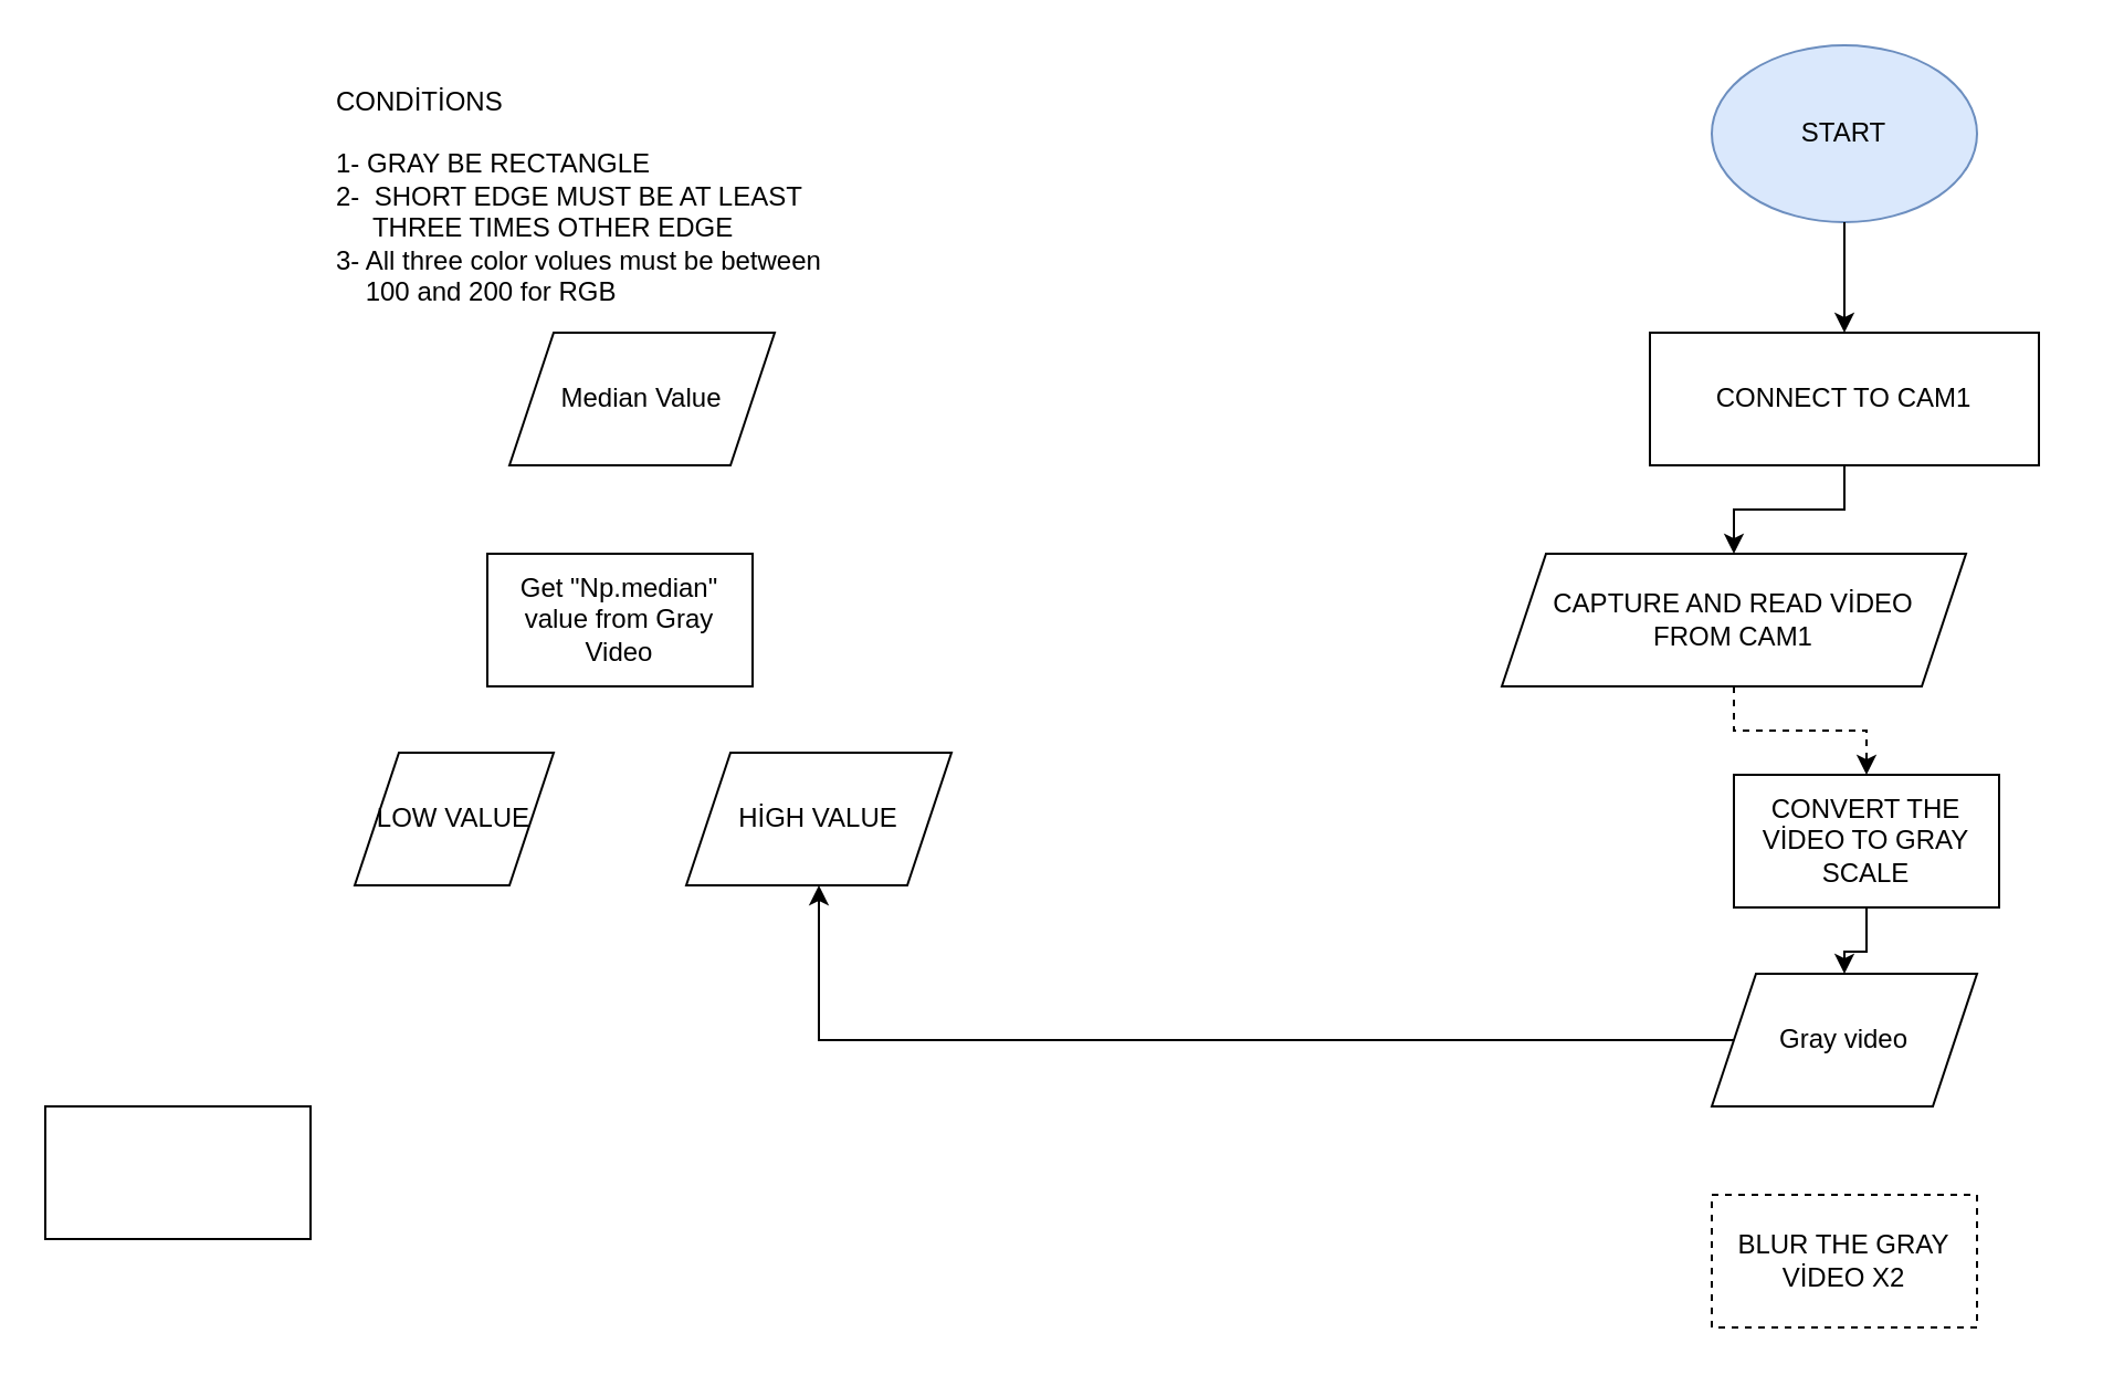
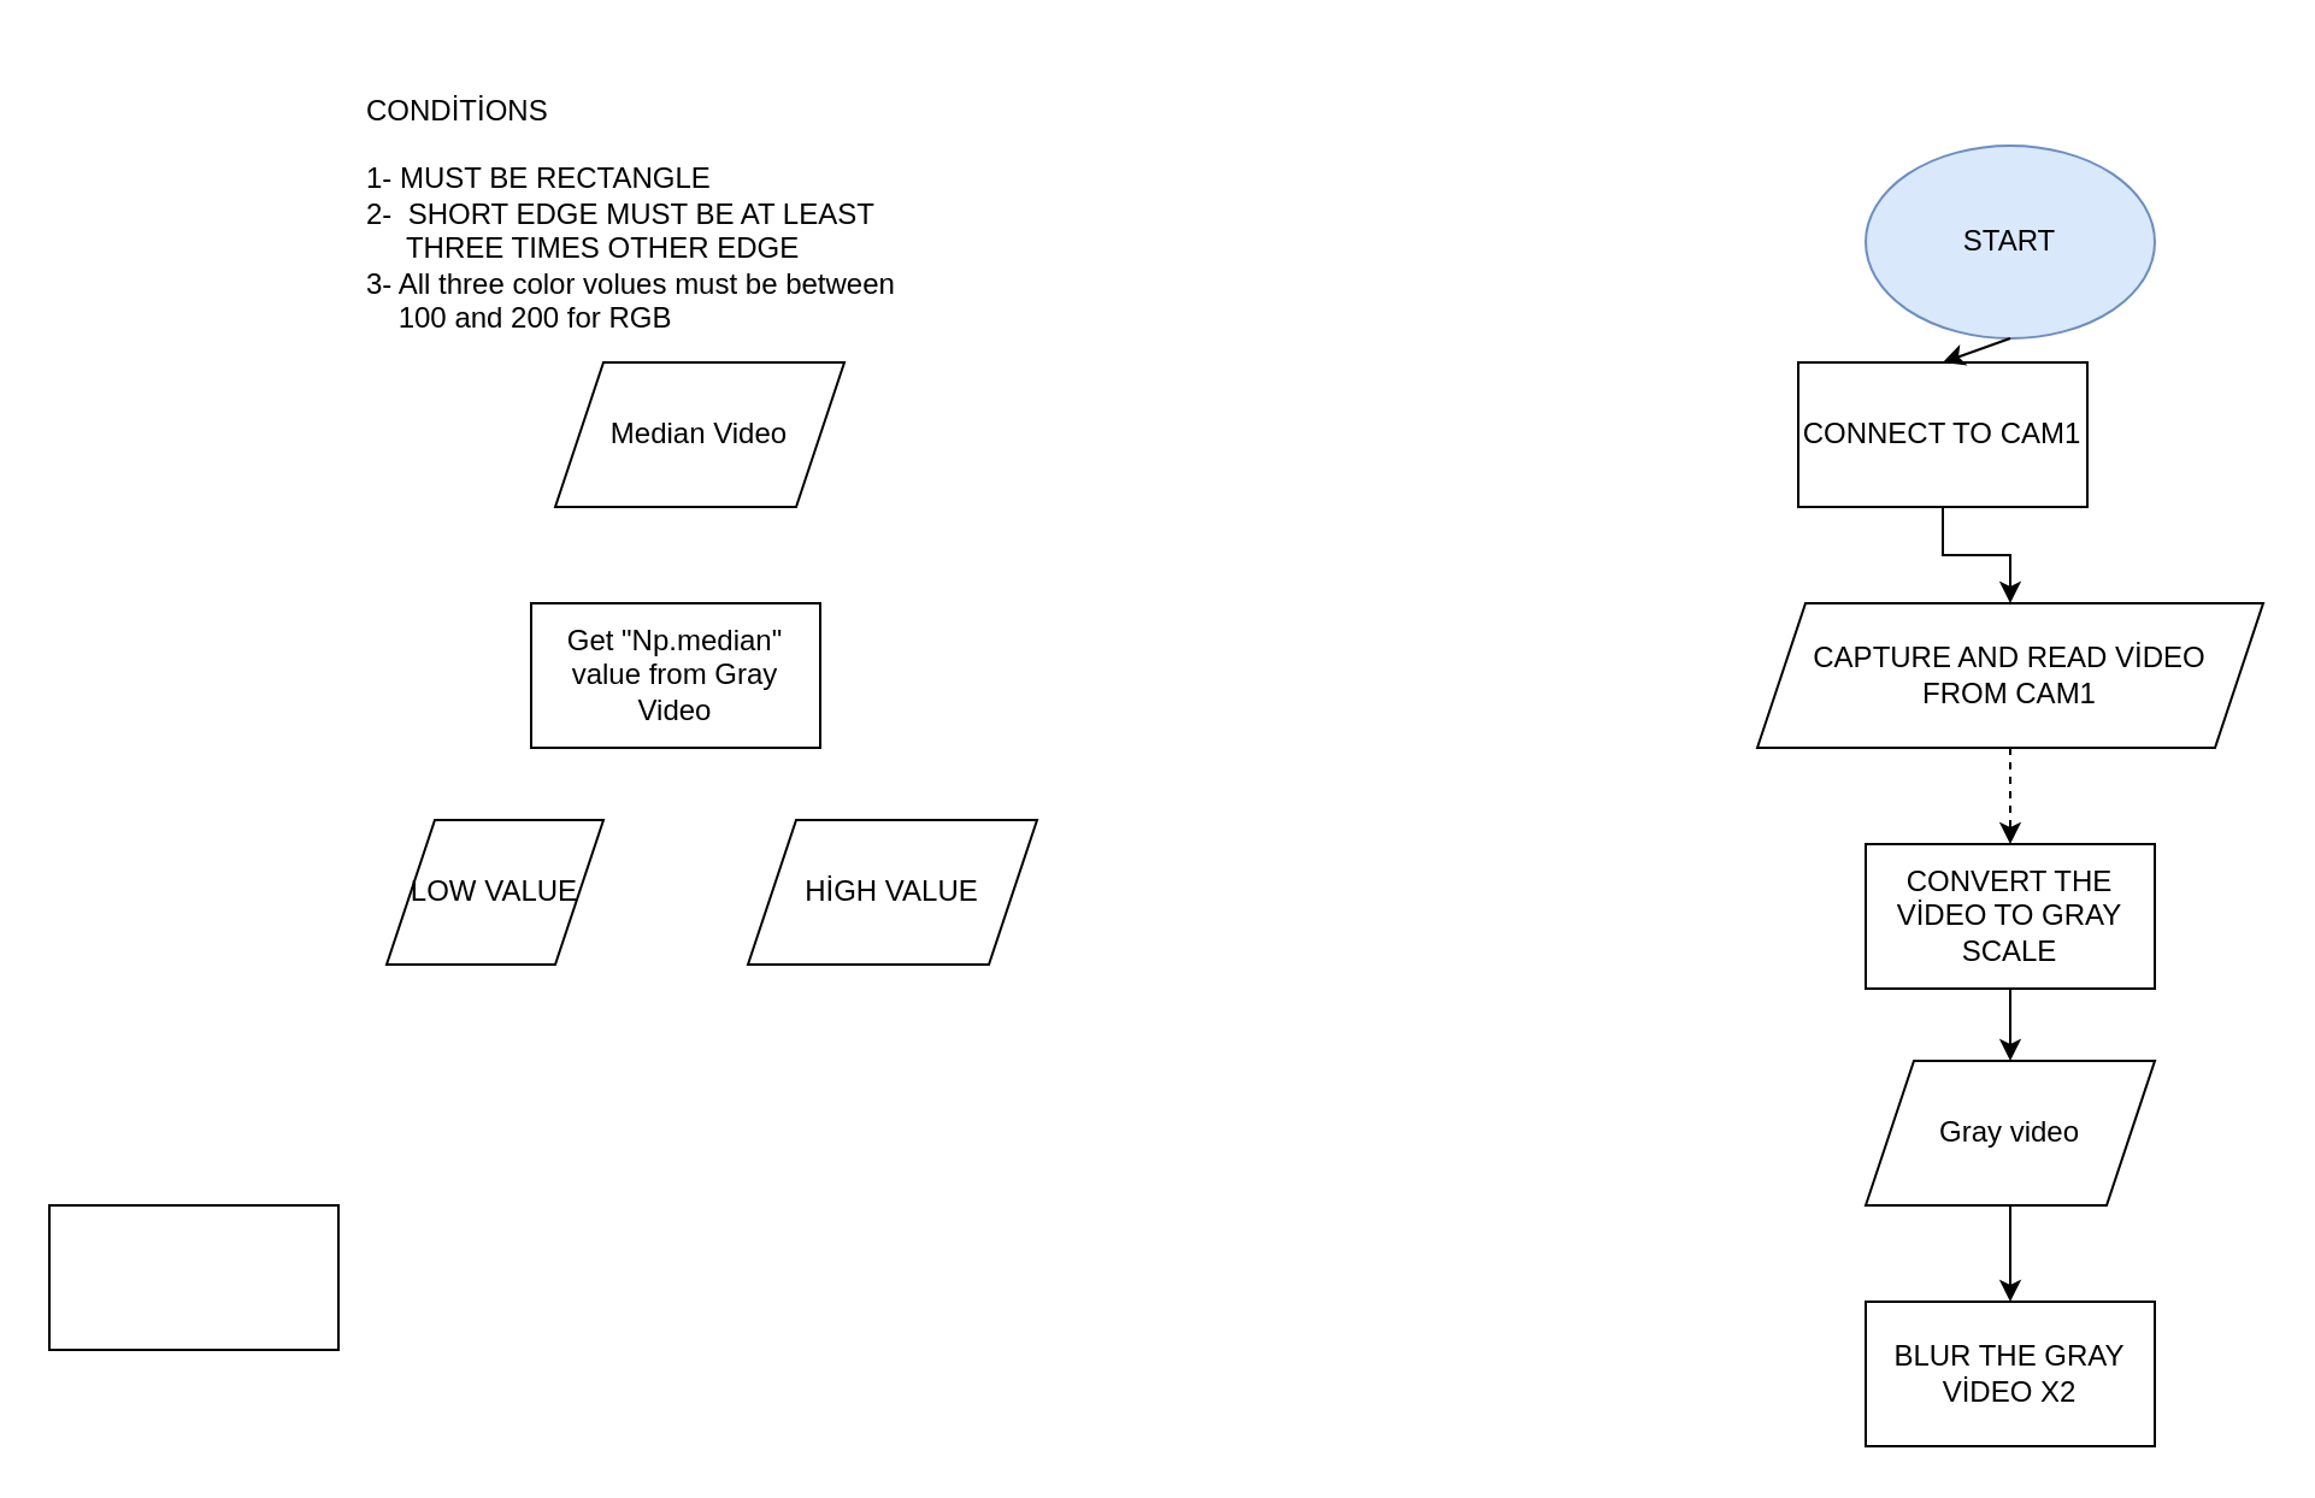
  <mxCell id="0" />
  <mxCell id="1" parent="0" />
- <mxCell id="2" value="&lt;div&gt;START&lt;br&gt;&lt;/div&gt;" style="ellipse;whiteSpace=wrap;html=1;fillColor=#dae8fc;strokeColor=#6c8ebf;" vertex="1" parent="1"><mxGeometry x="774" y="20" width="120" height="80" as="geometry" /></mxCell>
+ <mxCell id="2" value="&lt;div&gt;START&lt;br&gt;&lt;/div&gt;" style="ellipse;whiteSpace=wrap;html=1;fillColor=#dae8fc;strokeColor=#6c8ebf;" vertex="1" parent="1"><mxGeometry x="774" y="60" width="120" height="80" as="geometry" /></mxCell>
  <mxCell id="3" style="edgeStyle=orthogonalEdgeStyle;rounded=0;orthogonalLoop=1;jettySize=auto;html=1;exitX=0.5;exitY=1;exitDx=0;exitDy=0;" edge="1" parent="1" source="4" target="7"><mxGeometry relative="1" as="geometry" /></mxCell>
- <mxCell id="4" value="CONNECT TO CAM1" style="rounded=0;whiteSpace=wrap;html=1;fontFamily=Helvetica;fontSize=12;fontColor=default;align=center;strokeColor=default;fillColor=default;" vertex="1" parent="1"><mxGeometry x="746" y="150" width="176" height="60" as="geometry" /></mxCell>
+ <mxCell id="4" value="CONNECT TO CAM1" style="rounded=0;whiteSpace=wrap;html=1;fontFamily=Helvetica;fontSize=12;fontColor=default;align=center;strokeColor=default;fillColor=default;" vertex="1" parent="1"><mxGeometry x="746" y="150" width="120" height="60" as="geometry" /></mxCell>
  <mxCell id="5" value="" style="endArrow=classic;html=1;rounded=0;exitX=0.5;exitY=1;exitDx=0;exitDy=0;entryX=0.5;entryY=0;entryDx=0;entryDy=0;" edge="1" parent="1" source="2" target="4"><mxGeometry width="50" height="50" relative="1" as="geometry"><mxPoint x="810" y="390" as="sourcePoint" /><mxPoint x="860" y="340" as="targetPoint" /></mxGeometry></mxCell>
  <mxCell id="6" style="edgeStyle=orthogonalEdgeStyle;rounded=0;orthogonalLoop=1;jettySize=auto;html=1;entryX=0.5;entryY=0;entryDx=0;entryDy=0;dashed=1;" edge="1" parent="1" source="7" target="9"><mxGeometry relative="1" as="geometry" /></mxCell>
- <mxCell id="7" value="&lt;div&gt;CAPTURE AND READ VİDEO &lt;br&gt;&lt;/div&gt;&lt;div&gt;FROM CAM1&lt;/div&gt;" style="shape=parallelogram;perimeter=parallelogramPerimeter;whiteSpace=wrap;html=1;fixedSize=1;" vertex="1" parent="1"><mxGeometry x="679" y="250" width="210" height="60" as="geometry" /></mxCell>
+ <mxCell id="7" value="&lt;div&gt;CAPTURE AND READ VİDEO &lt;br&gt;&lt;/div&gt;&lt;div&gt;FROM CAM1&lt;/div&gt;" style="shape=parallelogram;perimeter=parallelogramPerimeter;whiteSpace=wrap;html=1;fixedSize=1;" vertex="1" parent="1"><mxGeometry x="729" y="250" width="210" height="60" as="geometry" /></mxCell>
  <mxCell id="8" style="edgeStyle=orthogonalEdgeStyle;rounded=0;orthogonalLoop=1;jettySize=auto;html=1;entryX=0.5;entryY=0;entryDx=0;entryDy=0;" edge="1" parent="1" source="9" target="18"><mxGeometry relative="1" as="geometry" /></mxCell>
- <mxCell id="9" value="CONVERT THE VİDEO TO GRAY SCALE" style="rounded=0;whiteSpace=wrap;html=1;" vertex="1" parent="1"><mxGeometry x="784" y="350" width="120" height="60" as="geometry" /></mxCell>
- <mxCell id="10" value="&lt;div align=&quot;left&quot;&gt;CONDİTİONS&lt;/div&gt;&lt;div align=&quot;left&quot;&gt;&lt;br&gt;&lt;/div&gt;&lt;div align=&quot;left&quot;&gt;1- GRAY BE RECTANGLE&lt;/div&gt;&lt;div align=&quot;left&quot;&gt;2-&amp;nbsp; SHORT EDGE MUST BE AT LEAST &lt;br&gt;&lt;/div&gt;&lt;div align=&quot;left&quot;&gt;&amp;nbsp;&amp;nbsp;&amp;nbsp;&amp;nbsp; THREE TIMES OTHER EDGE&lt;/div&gt;&lt;div align=&quot;left&quot;&gt;3- All three color volues must be between &lt;br&gt;&lt;/div&gt;&lt;div align=&quot;left&quot;&gt;&amp;nbsp;&amp;nbsp;&amp;nbsp; 100 and 200 for RGB&lt;/div&gt;&lt;div align=&quot;left&quot;&gt;&lt;br&gt;&lt;/div&gt;&lt;div align=&quot;left&quot;&gt;&lt;br&gt;&lt;/div&gt;&lt;div align=&quot;left&quot;&gt;&lt;br&gt;&lt;/div&gt;" style="text;html=1;resizable=0;autosize=1;align=left;verticalAlign=middle;points=[];fillColor=none;strokeColor=none;rounded=0;" vertex="1" parent="1"><mxGeometry x="150" y="30" width="240" height="160" as="geometry" /></mxCell>
- <mxCell id="11" value="BLUR THE GRAY VİDEO X2" style="rounded=0;whiteSpace=wrap;html=1;dashed=1;" vertex="1" parent="1"><mxGeometry x="774" y="540" width="120" height="60" as="geometry" /></mxCell>
+ <mxCell id="9" value="CONVERT THE VİDEO TO GRAY SCALE" style="rounded=0;whiteSpace=wrap;html=1;" vertex="1" parent="1"><mxGeometry x="774" y="350" width="120" height="60" as="geometry" /></mxCell>
+ <mxCell id="10" value="&lt;div align=&quot;left&quot;&gt;CONDİTİONS&lt;/div&gt;&lt;div align=&quot;left&quot;&gt;&lt;br&gt;&lt;/div&gt;&lt;div align=&quot;left&quot;&gt;1- MUST BE RECTANGLE&lt;/div&gt;&lt;div align=&quot;left&quot;&gt;2-&amp;nbsp; SHORT EDGE MUST BE AT LEAST &lt;br&gt;&lt;/div&gt;&lt;div align=&quot;left&quot;&gt;&amp;nbsp;&amp;nbsp;&amp;nbsp;&amp;nbsp; THREE TIMES OTHER EDGE&lt;/div&gt;&lt;div align=&quot;left&quot;&gt;3- All three color volues must be between &lt;br&gt;&lt;/div&gt;&lt;div align=&quot;left&quot;&gt;&amp;nbsp;&amp;nbsp;&amp;nbsp; 100 and 200 for RGB&lt;/div&gt;&lt;div align=&quot;left&quot;&gt;&lt;br&gt;&lt;/div&gt;&lt;div align=&quot;left&quot;&gt;&lt;br&gt;&lt;/div&gt;&lt;div align=&quot;left&quot;&gt;&lt;br&gt;&lt;/div&gt;" style="text;html=1;resizable=0;autosize=1;align=left;verticalAlign=middle;points=[];fillColor=none;strokeColor=none;rounded=0;" vertex="1" parent="1"><mxGeometry x="150" y="30" width="240" height="160" as="geometry" /></mxCell>
+ <mxCell id="11" value="BLUR THE GRAY VİDEO X2" style="rounded=0;whiteSpace=wrap;html=1;" vertex="1" parent="1"><mxGeometry x="774" y="540" width="120" height="60" as="geometry" /></mxCell>
  <mxCell id="12" value="LOW VALUE" style="shape=parallelogram;perimeter=parallelogramPerimeter;whiteSpace=wrap;html=1;fixedSize=1;" vertex="1" parent="1"><mxGeometry x="160" y="340" width="90" height="60" as="geometry" /></mxCell>
  <mxCell id="13" value="HİGH VALUE" style="shape=parallelogram;perimeter=parallelogramPerimeter;whiteSpace=wrap;html=1;fixedSize=1;" vertex="1" parent="1"><mxGeometry x="310" y="340" width="120" height="60" as="geometry" /></mxCell>
  <mxCell id="14" value="" style="rounded=0;whiteSpace=wrap;html=1;" vertex="1" parent="1"><mxGeometry x="20" y="500" width="120" height="60" as="geometry" /></mxCell>
- <mxCell id="15" value="Median Value" style="shape=parallelogram;perimeter=parallelogramPerimeter;whiteSpace=wrap;html=1;fixedSize=1;" vertex="1" parent="1"><mxGeometry x="230" y="150" width="120" height="60" as="geometry" /></mxCell>
+ <mxCell id="15" value="Median Video" style="shape=parallelogram;perimeter=parallelogramPerimeter;whiteSpace=wrap;html=1;fixedSize=1;" vertex="1" parent="1"><mxGeometry x="230" y="150" width="120" height="60" as="geometry" /></mxCell>
  <mxCell id="16" value="Get &quot;Np.median&quot; value from Gray Video " style="rounded=0;whiteSpace=wrap;html=1;" vertex="1" parent="1"><mxGeometry x="220" y="250" width="120" height="60" as="geometry" /></mxCell>
- <mxCell id="17" style="edgeStyle=orthogonalEdgeStyle;rounded=0;orthogonalLoop=1;jettySize=auto;html=1;" edge="1" parent="1" source="18" target="13"><mxGeometry relative="1" as="geometry" /></mxCell>
+ <mxCell id="17" style="edgeStyle=orthogonalEdgeStyle;rounded=0;orthogonalLoop=1;jettySize=auto;html=1;entryX=0.5;entryY=0;entryDx=0;entryDy=0;" edge="1" parent="1" source="18" target="11"><mxGeometry relative="1" as="geometry" /></mxCell>
  <mxCell id="18" value="Gray video" style="shape=parallelogram;perimeter=parallelogramPerimeter;whiteSpace=wrap;html=1;fixedSize=1;" vertex="1" parent="1"><mxGeometry x="774" y="440" width="120" height="60" as="geometry" /></mxCell>
